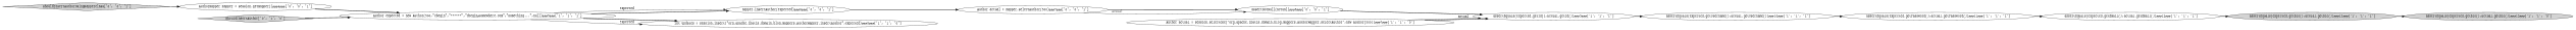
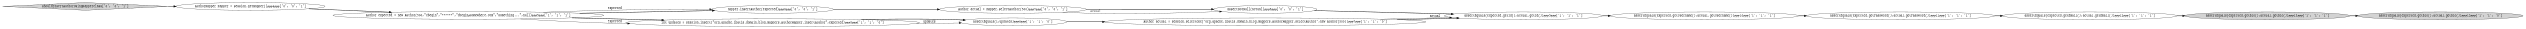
  digraph {
    fontname="Courier Prime"
    rankdir=LR
    node [fillcolor=white fontname="Courier Prime" shape=ellipse style=filled]
    edge [fontname="Courier Prime" style=bold]
    n1 [label="mapper.insertAuthor(expected)@@@6@@@['0', '0', '1']"]
    n2 [label="Author actual = mapper.selectAuthor(500)@@@7@@@['0', '0', '1']"]
    n3 [label="assertNotNull(actual)@@@8@@@['0', '0', '1']"]
    n4 [label="Author expected = new Author(500,\"cbegin\",\"******\",\"cbegin@somewhere.com\",\"Something...\",null)@@@5@@@['1', '1', '1']"]
    n5 [label="int updates = session.insert(\"org.apache.ibatis.domain.blog.mappers.AuthorMapper.insertAuthor\",expected)@@@5@@@['1', '1', '0']"]
+   n6 [label="assertEquals(1,updates)@@@6@@@['1', '1', '0']"]
    n7 [label="AuthorMapper mapper = session.getMapper()@@@4@@@['0', '0', '1']"]
    n8 [fillcolor=lightgray label="assertEquals(expected.getBio(),actual.getBio())@@@13@@@['1', '1', '1']"]
    n9 [fillcolor=lightgray label="assertEquals(expected.getBio(),actual.getBio())@@@13@@@['1', '1', '0']"]
    n10 [fillcolor=lightgray label="shouldInsertAuthorUsingMapperClass['0', '0', '1']" shape=diamond]
    n11 [label="assertEquals(expected.getUsername(),actual.getUsername())@@@10@@@['1', '1', '1']"]
    n12 [label="assertEquals(expected.getPassword(),actual.getPassword())@@@11@@@['1', '1', '1']"]
    n13 [label="assertEquals(expected.getEmail(),actual.getEmail())@@@12@@@['1', '1', '1']"]
    n14 [label="Author actual = session.selectOne(\"org.apache.ibatis.domain.blog.mappers.AuthorMapper.selectAuthor\",new Author(500))@@@7@@@['1', '1', '0']"]
    n15 [label="assertEquals(expected.getId(),actual.getId())@@@9@@@['1', '1', '1']"]
-   n16 [fillcolor=lightgray label="shouldInsertAuthor['0', '1', '0']" shape=diamond]
    n1 -> n2
    n2 -> n3
    n2 -> n3 [label=actual style=solid]
    n3 -> n15
    n4 -> n1 [label=expected style=solid]
    n4 -> n1
    n4 -> n5
    n4 -> n5 [label=expected style=solid]
+   n5 -> n6
+   n5 -> n6 [label=updates style=solid]
+   n6 -> n14
    n7 -> n4
    n8 -> n9
    n10 -> n7
    n11 -> n12
    n12 -> n13
    n13 -> n8
    n14 -> n15 [label=actual style=solid]
    n14 -> n15
    n15 -> n11
-   n16 -> n4
  }
